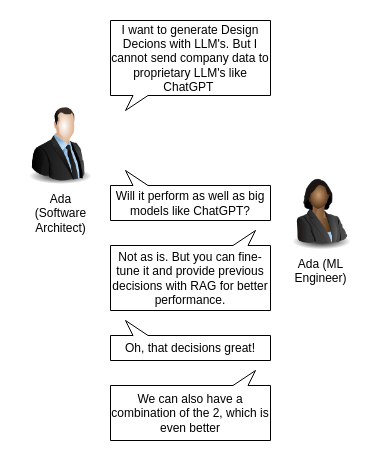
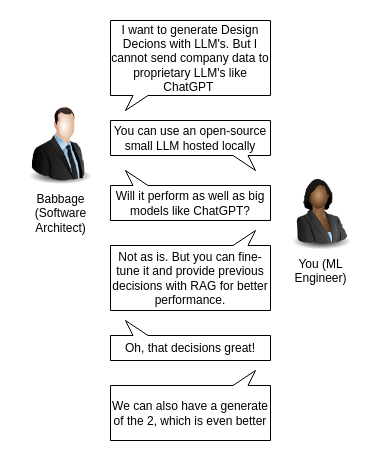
  <mxCell id="0" />
  <mxCell id="1" parent="0" />
- <mxCell id="2" value="Ada&lt;div&gt;(Software&lt;/div&gt;&lt;div&gt;Architect)&lt;/div&gt;" style="image;html=1;image=img/lib/clip_art/people/Suit_Man_128x128.png" vertex="1" parent="1"><mxGeometry x="20" y="105" width="80" height="80" as="geometry" /></mxCell>
+ <mxCell id="2" value="Babbage&lt;div&gt;(Software&lt;/div&gt;&lt;div&gt;Architect)&lt;/div&gt;" style="image;html=1;image=img/lib/clip_art/people/Suit_Man_128x128.png" vertex="1" parent="1"><mxGeometry x="20" y="105" width="80" height="80" as="geometry" /></mxCell>
  <mxCell id="3" value="I want to generate Design Decions with LLM's. But I cannot send company data to proprietary LLM's like ChatGPT&amp;nbsp;" style="whiteSpace=wrap;html=1;shape=mxgraph.basic.rectCallout;dx=30;dy=15;boundedLbl=1;" vertex="1" parent="1"><mxGeometry x="110" y="20" width="160" height="90" as="geometry" /></mxCell>
- <mxCell id="4" value="Ada (ML&lt;div&gt;Engineer)&lt;/div&gt;" style="image;html=1;image=img/lib/clip_art/people/Suit_Woman_Black_128x128.png" vertex="1" parent="1"><mxGeometry x="280" y="170" width="80" height="80" as="geometry" /></mxCell>
+ <mxCell id="4" value="You (ML&lt;div&gt;Engineer)&lt;/div&gt;" style="image;html=1;image=img/lib/clip_art/people/Suit_Woman_Black_128x128.png" vertex="1" parent="1"><mxGeometry x="280" y="170" width="80" height="80" as="geometry" /></mxCell>
+ <mxCell id="5" value="You can use an open-source small LLM hosted locally" style="whiteSpace=wrap;html=1;shape=mxgraph.basic.rectCallout;dx=30;dy=15;boundedLbl=1;flipH=1;" vertex="1" parent="1"><mxGeometry x="110" y="120" width="160" height="50" as="geometry" /></mxCell>
  <mxCell id="6" value="Will it perform as well as big models like ChatGPT?" style="whiteSpace=wrap;html=1;shape=mxgraph.basic.rectCallout;dx=30;dy=15;boundedLbl=1;flipH=0;flipV=1;" vertex="1" parent="1"><mxGeometry x="110" y="170" width="160" height="50" as="geometry" /></mxCell>
  <mxCell id="7" value="Not as is. But you can fine-tune it and provide previous decisions with RAG for better performance." style="whiteSpace=wrap;html=1;shape=mxgraph.basic.rectCallout;dx=30;dy=15;boundedLbl=1;flipH=1;flipV=1;" vertex="1" parent="1"><mxGeometry x="110" y="230" width="160" height="80" as="geometry" /></mxCell>
  <mxCell id="8" value="Oh, that decisions great!" style="whiteSpace=wrap;html=1;shape=mxgraph.basic.rectCallout;dx=30;dy=15;boundedLbl=1;flipH=0;flipV=1;" vertex="1" parent="1"><mxGeometry x="110" y="320" width="160" height="40" as="geometry" /></mxCell>
- <mxCell id="9" value="We can also have a combination of the 2, which is even better" style="whiteSpace=wrap;html=1;shape=mxgraph.basic.rectCallout;dx=30;dy=15;boundedLbl=1;flipH=1;flipV=1;" vertex="1" parent="1"><mxGeometry x="110" y="370" width="160" height="70" as="geometry" /></mxCell>
+ <mxCell id="9" value="We can also have a generate of the 2, which is even better" style="whiteSpace=wrap;html=1;shape=mxgraph.basic.rectCallout;dx=30;dy=15;boundedLbl=1;flipH=1;flipV=1;" vertex="1" parent="1"><mxGeometry x="110" y="370" width="160" height="70" as="geometry" /></mxCell>
